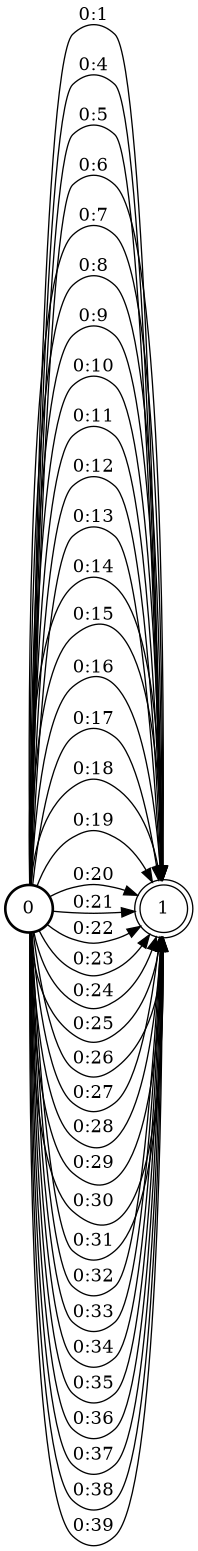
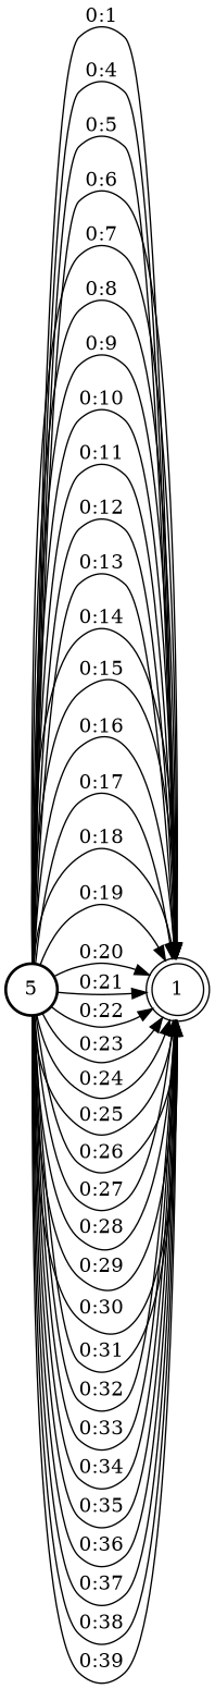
  digraph {
    nodesep=0.25
    rankdir=LR
    ranksep=0.4
    node [fontsize=14]
    edge [fontsize=14]
-   n1 [label=0 shape=circle style=bold]
+   n1 [label=5 shape=circle style=bold]
    n2 [label=1 shape=doublecircle style=solid]
    n1 -> n2 [label="0:1"]
    n1 -> n2 [label="0:4"]
    n1 -> n2 [label="0:5"]
    n1 -> n2 [label="0:6"]
    n1 -> n2 [label="0:7"]
    n1 -> n2 [label="0:8"]
    n1 -> n2 [label="0:9"]
    n1 -> n2 [label="0:10"]
    n1 -> n2 [label="0:11"]
    n1 -> n2 [label="0:12"]
    n1 -> n2 [label="0:13"]
    n1 -> n2 [label="0:14"]
    n1 -> n2 [label="0:15"]
    n1 -> n2 [label="0:16"]
    n1 -> n2 [label="0:17"]
    n1 -> n2 [label="0:18"]
    n1 -> n2 [label="0:19"]
    n1 -> n2 [label="0:20"]
    n1 -> n2 [label="0:21"]
    n1 -> n2 [label="0:22"]
    n1 -> n2 [label="0:23"]
    n1 -> n2 [label="0:24"]
    n1 -> n2 [label="0:25"]
    n1 -> n2 [label="0:26"]
    n1 -> n2 [label="0:27"]
    n1 -> n2 [label="0:28"]
    n1 -> n2 [label="0:29"]
    n1 -> n2 [label="0:30"]
    n1 -> n2 [label="0:31"]
    n1 -> n2 [label="0:32"]
    n1 -> n2 [label="0:33"]
    n1 -> n2 [label="0:34"]
    n1 -> n2 [label="0:35"]
    n1 -> n2 [label="0:36"]
    n1 -> n2 [label="0:37"]
    n1 -> n2 [label="0:38"]
    n1 -> n2 [label="0:39"]
  }
